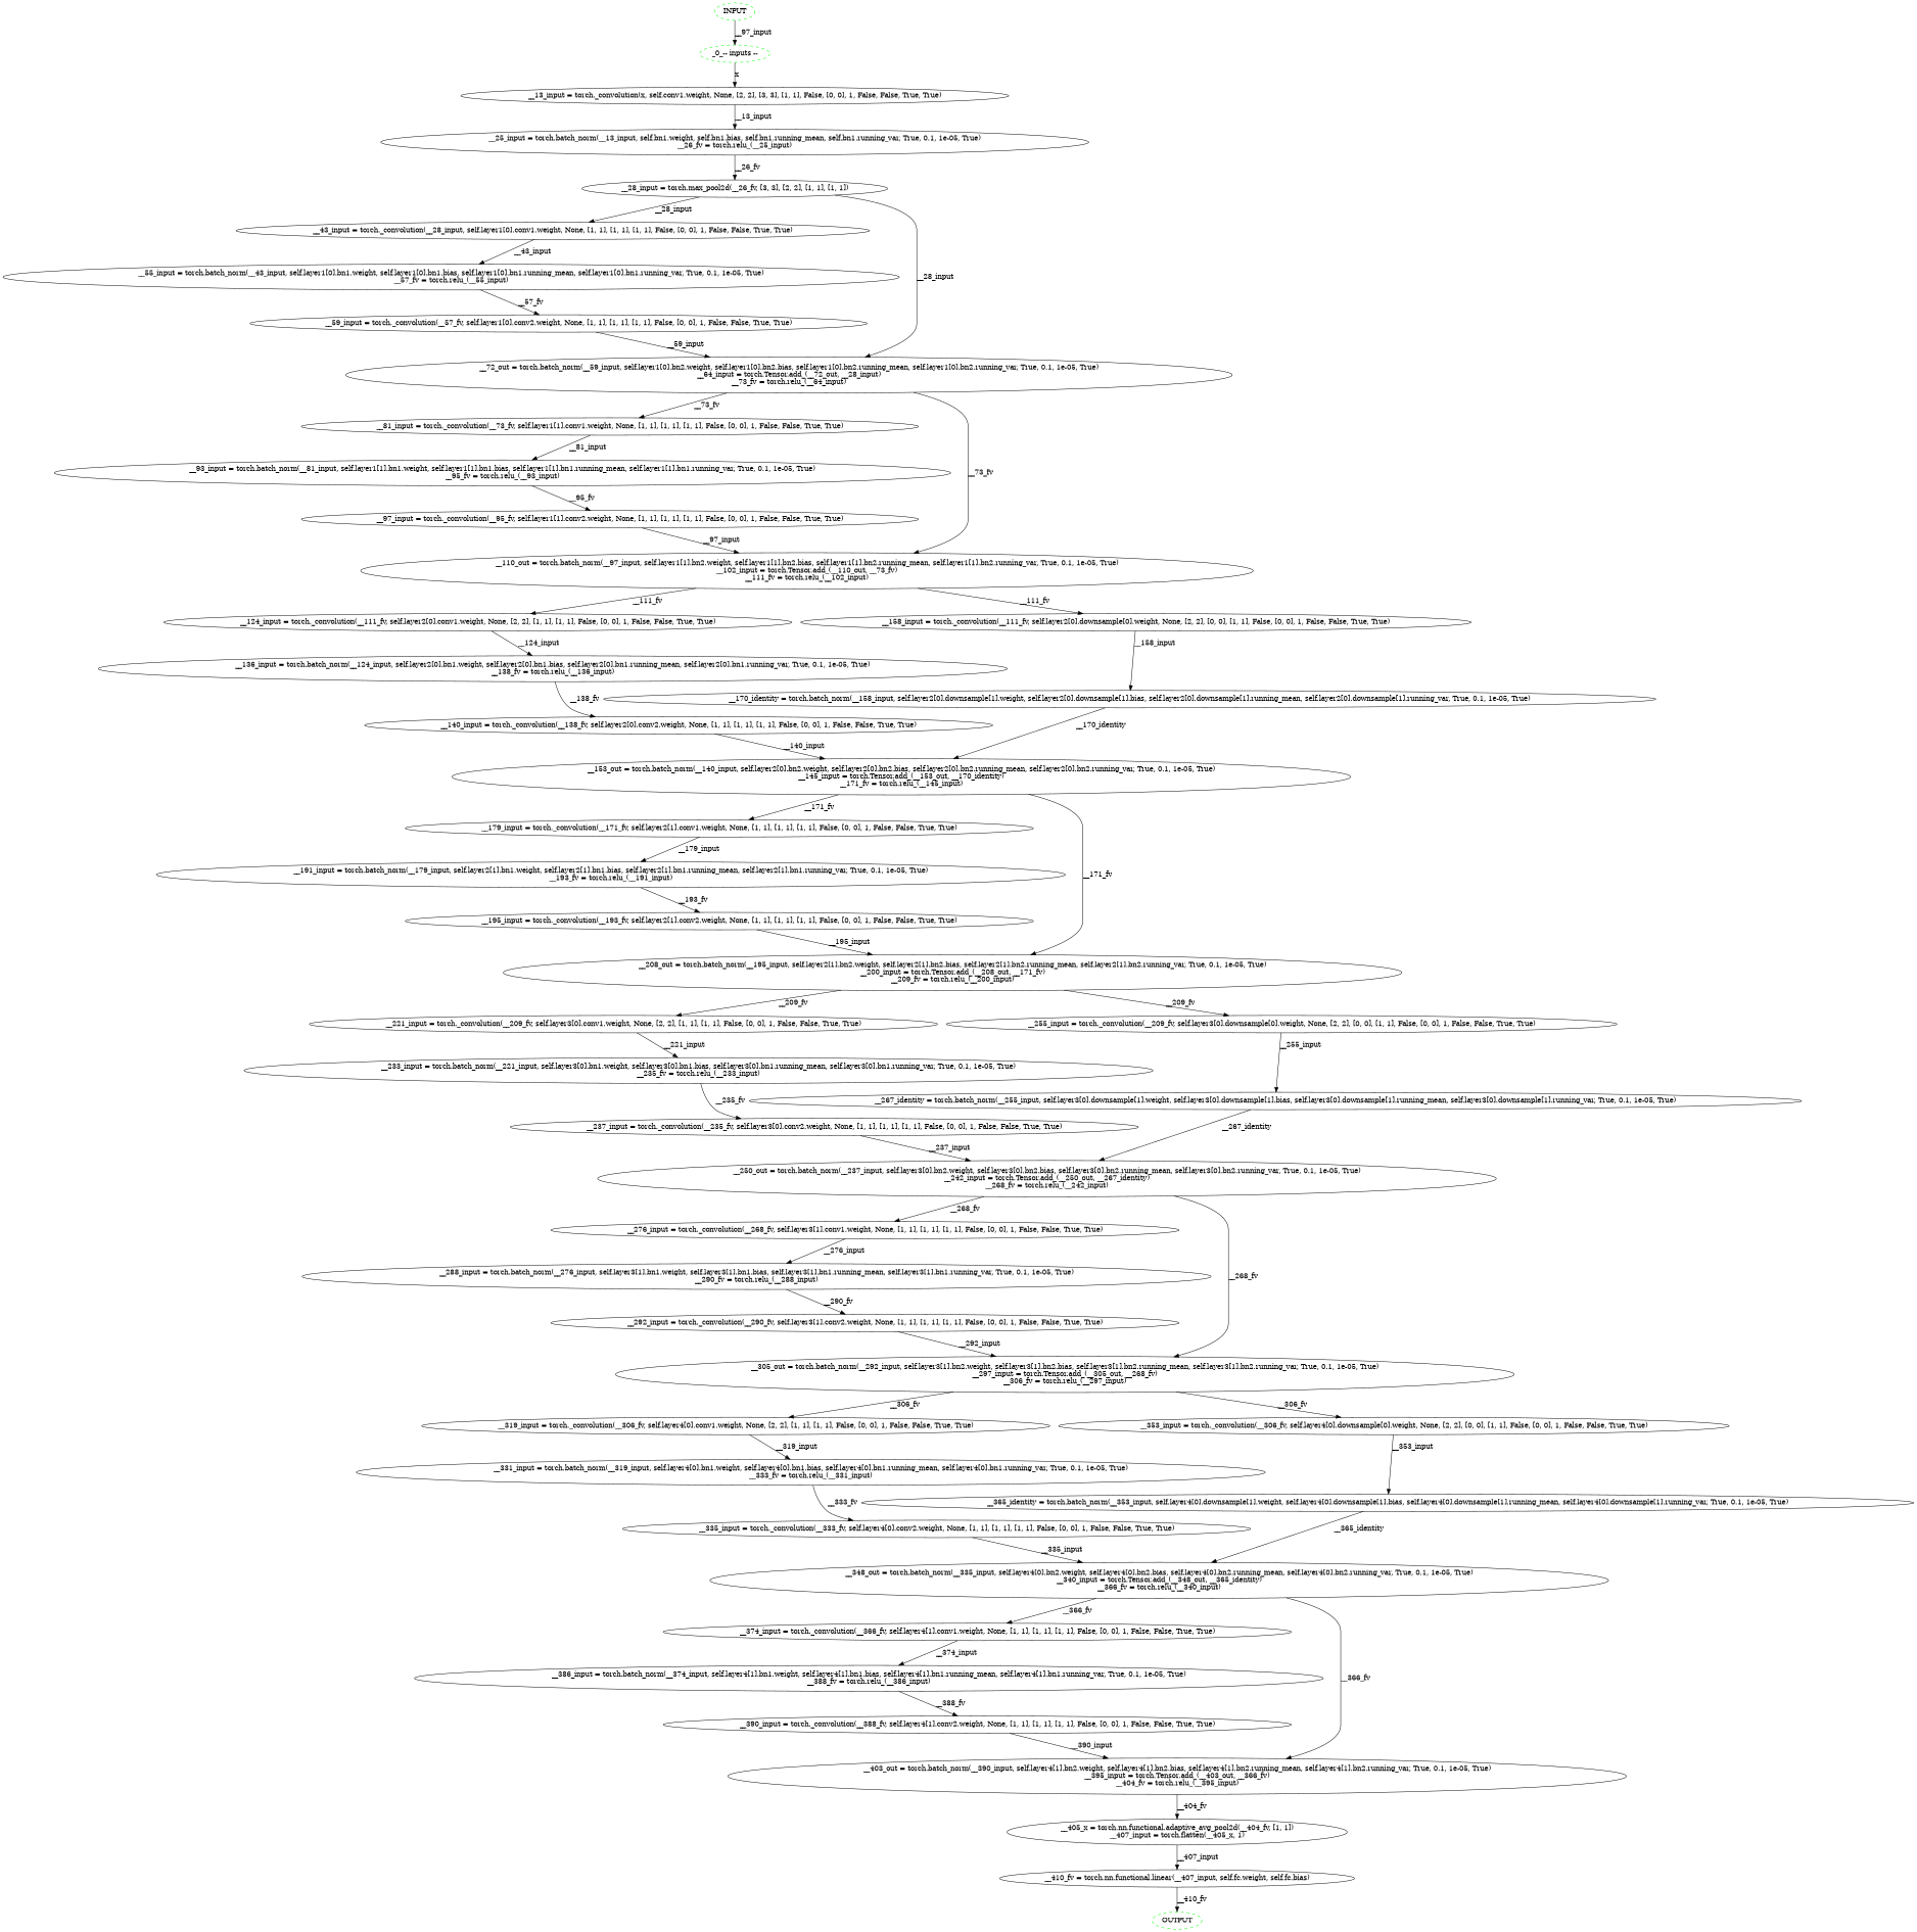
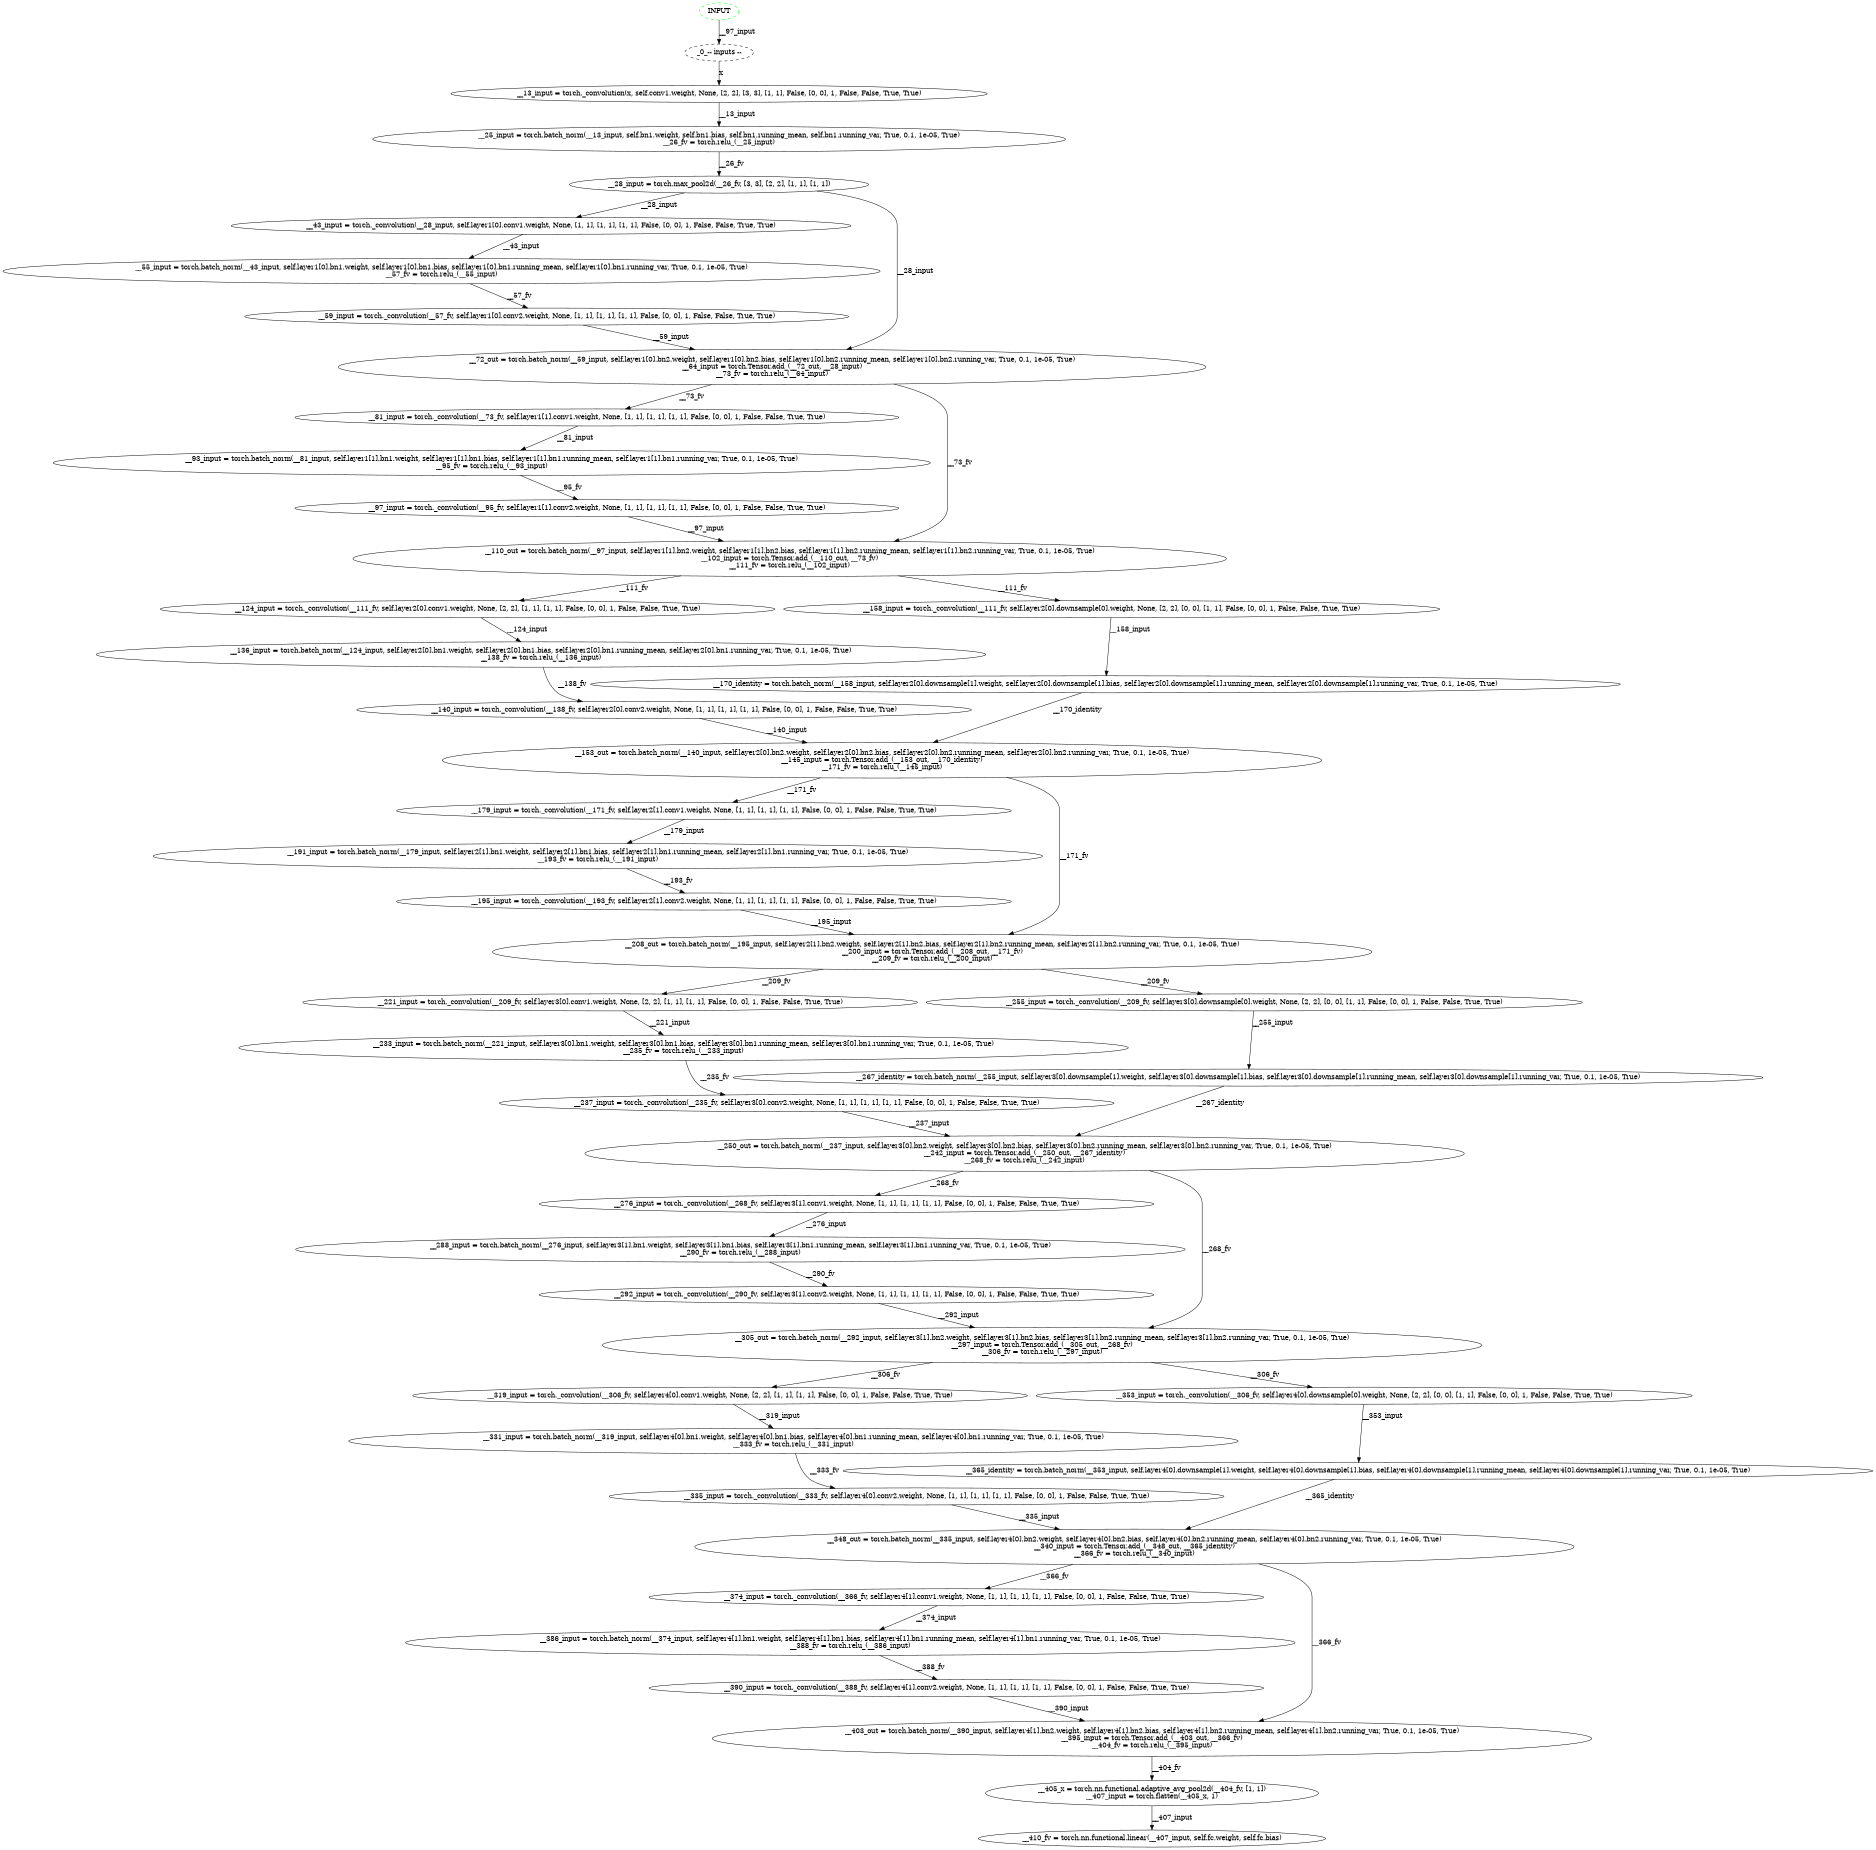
  digraph {
-   "_0_-- inputs --" [style=dashed color=green]
+   "_0_-- inputs --" [style=dashed]
    n2 [label="__13_input = torch._convolution(x, self.conv1.weight, None, [2, 2], [3, 3], [1, 1], False, [0, 0], 1, False, False, True, True)"]
    n3 [label="__25_input = torch.batch_norm(__13_input, self.bn1.weight, self.bn1.bias, self.bn1.running_mean, self.bn1.running_var, True, 0.1, 1e-05, True)\n__26_fv = torch.relu_(__25_input)"]
    n4 [label="__28_input = torch.max_pool2d(__26_fv, [3, 3], [2, 2], [1, 1], [1, 1])"]
    n5 [label="__43_input = torch._convolution(__28_input, self.layer1[0].conv1.weight, None, [1, 1], [1, 1], [1, 1], False, [0, 0], 1, False, False, True, True)"]
    n6 [label="__72_out = torch.batch_norm(__59_input, self.layer1[0].bn2.weight, self.layer1[0].bn2.bias, self.layer1[0].bn2.running_mean, self.layer1[0].bn2.running_var, True, 0.1, 1e-05, True)\n__64_input = torch.Tensor.add_(__72_out, __28_input)\n__73_fv = torch.relu_(__64_input)"]
    n7 [label="__55_input = torch.batch_norm(__43_input, self.layer1[0].bn1.weight, self.layer1[0].bn1.bias, self.layer1[0].bn1.running_mean, self.layer1[0].bn1.running_var, True, 0.1, 1e-05, True)\n__57_fv = torch.relu_(__55_input)"]
    n8 [label="__81_input = torch._convolution(__73_fv, self.layer1[1].conv1.weight, None, [1, 1], [1, 1], [1, 1], False, [0, 0], 1, False, False, True, True)"]
    n9 [label="__110_out = torch.batch_norm(__97_input, self.layer1[1].bn2.weight, self.layer1[1].bn2.bias, self.layer1[1].bn2.running_mean, self.layer1[1].bn2.running_var, True, 0.1, 1e-05, True)\n__102_input = torch.Tensor.add_(__110_out, __73_fv)\n__111_fv = torch.relu_(__102_input)"]
    n10 [label="__59_input = torch._convolution(__57_fv, self.layer1[0].conv2.weight, None, [1, 1], [1, 1], [1, 1], False, [0, 0], 1, False, False, True, True)"]
    n11 [label="__93_input = torch.batch_norm(__81_input, self.layer1[1].bn1.weight, self.layer1[1].bn1.bias, self.layer1[1].bn1.running_mean, self.layer1[1].bn1.running_var, True, 0.1, 1e-05, True)\n__95_fv = torch.relu_(__93_input)"]
    n12 [label="__124_input = torch._convolution(__111_fv, self.layer2[0].conv1.weight, None, [2, 2], [1, 1], [1, 1], False, [0, 0], 1, False, False, True, True)"]
    n13 [label="__158_input = torch._convolution(__111_fv, self.layer2[0].downsample[0].weight, None, [2, 2], [0, 0], [1, 1], False, [0, 0], 1, False, False, True, True)"]
    n14 [label="__97_input = torch._convolution(__95_fv, self.layer1[1].conv2.weight, None, [1, 1], [1, 1], [1, 1], False, [0, 0], 1, False, False, True, True)"]
    n15 [label="__136_input = torch.batch_norm(__124_input, self.layer2[0].bn1.weight, self.layer2[0].bn1.bias, self.layer2[0].bn1.running_mean, self.layer2[0].bn1.running_var, True, 0.1, 1e-05, True)\n__138_fv = torch.relu_(__136_input)"]
    n16 [label="__170_identity = torch.batch_norm(__158_input, self.layer2[0].downsample[1].weight, self.layer2[0].downsample[1].bias, self.layer2[0].downsample[1].running_mean, self.layer2[0].downsample[1].running_var, True, 0.1, 1e-05, True)"]
    n17 [label="__140_input = torch._convolution(__138_fv, self.layer2[0].conv2.weight, None, [1, 1], [1, 1], [1, 1], False, [0, 0], 1, False, False, True, True)"]
    n18 [label="__153_out = torch.batch_norm(__140_input, self.layer2[0].bn2.weight, self.layer2[0].bn2.bias, self.layer2[0].bn2.running_mean, self.layer2[0].bn2.running_var, True, 0.1, 1e-05, True)\n__145_input = torch.Tensor.add_(__153_out, __170_identity)\n__171_fv = torch.relu_(__145_input)"]
    n19 [label="__179_input = torch._convolution(__171_fv, self.layer2[1].conv1.weight, None, [1, 1], [1, 1], [1, 1], False, [0, 0], 1, False, False, True, True)"]
    n20 [label="__208_out = torch.batch_norm(__195_input, self.layer2[1].bn2.weight, self.layer2[1].bn2.bias, self.layer2[1].bn2.running_mean, self.layer2[1].bn2.running_var, True, 0.1, 1e-05, True)\n__200_input = torch.Tensor.add_(__208_out, __171_fv)\n__209_fv = torch.relu_(__200_input)"]
    n21 [label="__191_input = torch.batch_norm(__179_input, self.layer2[1].bn1.weight, self.layer2[1].bn1.bias, self.layer2[1].bn1.running_mean, self.layer2[1].bn1.running_var, True, 0.1, 1e-05, True)\n__193_fv = torch.relu_(__191_input)"]
    n22 [label="__221_input = torch._convolution(__209_fv, self.layer3[0].conv1.weight, None, [2, 2], [1, 1], [1, 1], False, [0, 0], 1, False, False, True, True)"]
    n23 [label="__255_input = torch._convolution(__209_fv, self.layer3[0].downsample[0].weight, None, [2, 2], [0, 0], [1, 1], False, [0, 0], 1, False, False, True, True)"]
    n24 [label="__195_input = torch._convolution(__193_fv, self.layer2[1].conv2.weight, None, [1, 1], [1, 1], [1, 1], False, [0, 0], 1, False, False, True, True)"]
    n25 [label="__233_input = torch.batch_norm(__221_input, self.layer3[0].bn1.weight, self.layer3[0].bn1.bias, self.layer3[0].bn1.running_mean, self.layer3[0].bn1.running_var, True, 0.1, 1e-05, True)\n__235_fv = torch.relu_(__233_input)"]
    n26 [label="__267_identity = torch.batch_norm(__255_input, self.layer3[0].downsample[1].weight, self.layer3[0].downsample[1].bias, self.layer3[0].downsample[1].running_mean, self.layer3[0].downsample[1].running_var, True, 0.1, 1e-05, True)"]
    n27 [label="__237_input = torch._convolution(__235_fv, self.layer3[0].conv2.weight, None, [1, 1], [1, 1], [1, 1], False, [0, 0], 1, False, False, True, True)"]
    n28 [label="__250_out = torch.batch_norm(__237_input, self.layer3[0].bn2.weight, self.layer3[0].bn2.bias, self.layer3[0].bn2.running_mean, self.layer3[0].bn2.running_var, True, 0.1, 1e-05, True)\n__242_input = torch.Tensor.add_(__250_out, __267_identity)\n__268_fv = torch.relu_(__242_input)"]
    n29 [label="__276_input = torch._convolution(__268_fv, self.layer3[1].conv1.weight, None, [1, 1], [1, 1], [1, 1], False, [0, 0], 1, False, False, True, True)"]
    n30 [label="__305_out = torch.batch_norm(__292_input, self.layer3[1].bn2.weight, self.layer3[1].bn2.bias, self.layer3[1].bn2.running_mean, self.layer3[1].bn2.running_var, True, 0.1, 1e-05, True)\n__297_input = torch.Tensor.add_(__305_out, __268_fv)\n__306_fv = torch.relu_(__297_input)"]
    n31 [label="__288_input = torch.batch_norm(__276_input, self.layer3[1].bn1.weight, self.layer3[1].bn1.bias, self.layer3[1].bn1.running_mean, self.layer3[1].bn1.running_var, True, 0.1, 1e-05, True)\n__290_fv = torch.relu_(__288_input)"]
    n32 [label="__319_input = torch._convolution(__306_fv, self.layer4[0].conv1.weight, None, [2, 2], [1, 1], [1, 1], False, [0, 0], 1, False, False, True, True)"]
    n33 [label="__353_input = torch._convolution(__306_fv, self.layer4[0].downsample[0].weight, None, [2, 2], [0, 0], [1, 1], False, [0, 0], 1, False, False, True, True)"]
    n34 [label="__292_input = torch._convolution(__290_fv, self.layer3[1].conv2.weight, None, [1, 1], [1, 1], [1, 1], False, [0, 0], 1, False, False, True, True)"]
    n35 [label="__331_input = torch.batch_norm(__319_input, self.layer4[0].bn1.weight, self.layer4[0].bn1.bias, self.layer4[0].bn1.running_mean, self.layer4[0].bn1.running_var, True, 0.1, 1e-05, True)\n__333_fv = torch.relu_(__331_input)"]
    n36 [label="__365_identity = torch.batch_norm(__353_input, self.layer4[0].downsample[1].weight, self.layer4[0].downsample[1].bias, self.layer4[0].downsample[1].running_mean, self.layer4[0].downsample[1].running_var, True, 0.1, 1e-05, True)"]
    n37 [label="__335_input = torch._convolution(__333_fv, self.layer4[0].conv2.weight, None, [1, 1], [1, 1], [1, 1], False, [0, 0], 1, False, False, True, True)"]
    n38 [label="__348_out = torch.batch_norm(__335_input, self.layer4[0].bn2.weight, self.layer4[0].bn2.bias, self.layer4[0].bn2.running_mean, self.layer4[0].bn2.running_var, True, 0.1, 1e-05, True)\n__340_input = torch.Tensor.add_(__348_out, __365_identity)\n__366_fv = torch.relu_(__340_input)"]
    n39 [label="__374_input = torch._convolution(__366_fv, self.layer4[1].conv1.weight, None, [1, 1], [1, 1], [1, 1], False, [0, 0], 1, False, False, True, True)"]
    n40 [label="__403_out = torch.batch_norm(__390_input, self.layer4[1].bn2.weight, self.layer4[1].bn2.bias, self.layer4[1].bn2.running_mean, self.layer4[1].bn2.running_var, True, 0.1, 1e-05, True)\n__395_input = torch.Tensor.add_(__403_out, __366_fv)\n__404_fv = torch.relu_(__395_input)"]
    n41 [label="__386_input = torch.batch_norm(__374_input, self.layer4[1].bn1.weight, self.layer4[1].bn1.bias, self.layer4[1].bn1.running_mean, self.layer4[1].bn1.running_var, True, 0.1, 1e-05, True)\n__388_fv = torch.relu_(__386_input)"]
    n42 [label="__405_x = torch.nn.functional.adaptive_avg_pool2d(__404_fv, [1, 1])\n__407_input = torch.flatten(__405_x, 1)"]
    n43 [label="__390_input = torch._convolution(__388_fv, self.layer4[1].conv2.weight, None, [1, 1], [1, 1], [1, 1], False, [0, 0], 1, False, False, True, True)"]
    n44 [label="__410_fv = torch.nn.functional.linear(__407_input, self.fc.weight, self.fc.bias)"]
-   n45 [color=green label=OUTPUT style=dashed]
    n46 [color=green label=INPUT style=dashed]
    "_0_-- inputs --" -> n2 [label=x]
    n2 -> n3 [label=__13_input]
    n3 -> n4 [label=__26_fv]
    n4 -> n5 [label=__28_input]
    n4 -> n6 [label=__28_input]
    n5 -> n7 [label=__43_input]
    n6 -> n8 [label=__73_fv]
    n6 -> n9 [label=__73_fv]
    n7 -> n10 [label=__57_fv]
    n8 -> n11 [label=__81_input]
    n9 -> n12 [label=__111_fv]
    n9 -> n13 [label=__111_fv]
    n10 -> n6 [label=__59_input]
    n11 -> n14 [label=__95_fv]
    n12 -> n15 [label=__124_input]
    n13 -> n16 [label=__158_input]
    n14 -> n9 [label=__97_input]
    n15 -> n17 [label=__138_fv]
    n16 -> n18 [label=__170_identity]
    n17 -> n18 [label=__140_input]
    n18 -> n19 [label=__171_fv]
    n18 -> n20 [label=__171_fv]
    n19 -> n21 [label=__179_input]
    n20 -> n22 [label=__209_fv]
    n20 -> n23 [label=__209_fv]
    n21 -> n24 [label=__193_fv]
    n22 -> n25 [label=__221_input]
    n23 -> n26 [label=__255_input]
    n24 -> n20 [label=__195_input]
    n25 -> n27 [label=__235_fv]
    n26 -> n28 [label=__267_identity]
    n27 -> n28 [label=__237_input]
    n28 -> n29 [label=__268_fv]
    n28 -> n30 [label=__268_fv]
    n29 -> n31 [label=__276_input]
    n30 -> n32 [label=__306_fv]
    n30 -> n33 [label=__306_fv]
    n31 -> n34 [label=__290_fv]
    n32 -> n35 [label=__319_input]
    n33 -> n36 [label=__353_input]
    n34 -> n30 [label=__292_input]
    n35 -> n37 [label=__333_fv]
    n36 -> n38 [label=__365_identity]
    n37 -> n38 [label=__335_input]
    n38 -> n39 [label=__366_fv]
    n38 -> n40 [label=__366_fv]
    n39 -> n41 [label=__374_input]
    n40 -> n42 [label=__404_fv]
    n41 -> n43 [label=__388_fv]
    n42 -> n44 [label=__407_input]
    n43 -> n40 [label=__390_input]
-   n44 -> n45 [label=__410_fv]
    n46 -> "_0_-- inputs --" [label=__97_input]
  }
